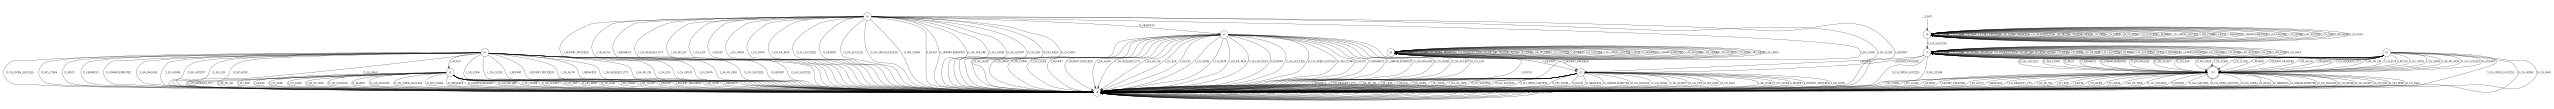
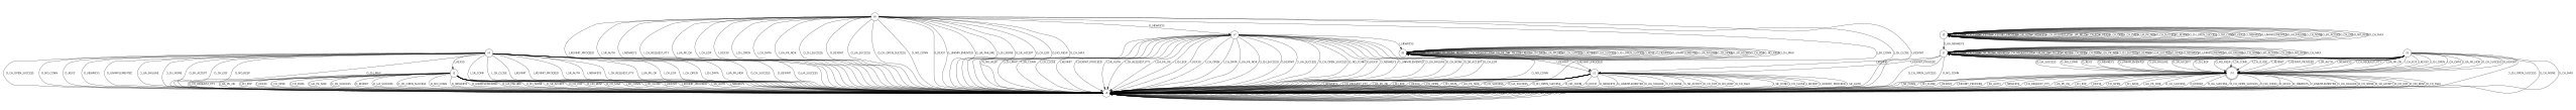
  digraph {
    fontname=Ubuntu
    node [fontname=Ubuntu shape=circle]
    edge [fontname=Ubuntu]
    n1 [label=s0]
    n2 [label=s1]
    n3 [label=s2]
    n4 [label=s3]
    n5 [label=s4]
    n6 [label=s5]
    n7 [label=s6]
    n8 [label=s7]
    n9 [label=s8]
    n10 [label=s9]
    n11 [label=s10 shape=doublecircle]
-   __start0 [height=0 shape=none width=0]
    n1 -> n1 [label=I_SR_CONN]
    n1 -> n1 [label=I_CH_CLOSE]
    n1 -> n1 [label=I_KEXINIT]
    n1 -> n1 [label=I_KEXINIT_PROCEED]
    n1 -> n1 [label=I_SR_AUTH]
    n1 -> n1 [label=I_NEWKEYS]
    n1 -> n1 [label=I_CH_REQUEST_PTY]
    n1 -> n1 [label=I_UA_PK_OK]
    n1 -> n1 [label=I_CH_EOF]
    n1 -> n1 [label=I_KEX30]
    n1 -> n1 [label=I_CH_OPEN]
    n1 -> n1 [label=I_CH_DATA]
    n1 -> n1 [label=I_UA_PK_NOK]
    n1 -> n1 [label=O_CH_SUCCESS]
    n1 -> n1 [label=O_KEXINIT]
    n1 -> n1 [label=O_CH_OPEN_SUCCESS]
    n1 -> n1 [label=O_NO_CONN]
    n1 -> n1 [label=O_KEX31]
    n1 -> n1 [label=O_NEWKEYS]
    n1 -> n1 [label=O_UNIMPLEMENTED]
    n1 -> n1 [label=O_UA_FAILURE]
    n1 -> n1 [label=O_CH_NONE]
    n1 -> n1 [label=O_SR_ACCEPT]
    n1 -> n1 [label=O_CH_EOF]
    n1 -> n1 [label=O_NO_RESP]
    n1 -> n1 [label=O_CH_MAX]
-   n1 -> n2 [label=O_UA_SUCCESS]
+   n1 -> n2 [label=O_UA_NEWKEYS]
    n2 -> n2 [label=I_SR_CONN]
    n2 -> n2 [label=I_CH_CLOSE]
    n2 -> n2 [label=I_SR_AUTH]
    n2 -> n2 [label=I_NEWKEYS]
    n2 -> n2 [label=I_CH_REQUEST_PTY]
    n2 -> n2 [label=I_UA_PK_OK]
    n2 -> n2 [label=I_CH_EOF]
    n2 -> n2 [label=I_KEX30]
    n2 -> n2 [label=I_CH_OPEN]
    n2 -> n2 [label=I_CH_DATA]
    n2 -> n2 [label=I_UA_PK_NOK]
    n2 -> n2 [label=O_CH_SUCCESS]
    n2 -> n2 [label=O_KEXINIT]
    n2 -> n2 [label=O_UA_SUCCESS]
    n2 -> n2 [label=O_KEX31]
    n2 -> n2 [label=O_NEWKEYS]
    n2 -> n2 [label=O_UNIMPLEMENTED]
    n2 -> n2 [label=O_UA_FAILURE]
    n2 -> n2 [label=O_CH_NONE]
    n2 -> n2 [label=O_SR_ACCEPT]
    n2 -> n2 [label=O_CH_EOF]
    n2 -> n2 [label=O_NO_RESP]
    n2 -> n2 [label=O_CH_MAX]
    n2 -> n3 [label=I_KEXINIT]
    n2 -> n3 [label=I_KEXINIT_PROCEED]
    n2 -> n4 [label=O_CH_OPEN_SUCCESS]
    n2 -> n4 [label=O_NO_CONN]
    n3 -> n4 [label=I_SR_CONN]
    n3 -> n4 [label=I_CH_CLOSE]
    n3 -> n4 [label=I_KEXINIT]
    n3 -> n4 [label=I_KEXINIT_PROCEED]
    n3 -> n4 [label=I_SR_AUTH]
    n3 -> n4 [label=I_NEWKEYS]
    n3 -> n4 [label=I_CH_REQUEST_PTY]
    n3 -> n4 [label=I_UA_PK_OK]
    n3 -> n4 [label=I_CH_EOF]
    n3 -> n4 [label=I_KEX30]
    n3 -> n4 [label=I_CH_OPEN]
    n3 -> n4 [label=I_CH_DATA]
    n3 -> n4 [label=I_UA_PK_NOK]
    n3 -> n4 [label=O_CH_SUCCESS]
    n3 -> n4 [label=O_UA_SUCCESS]
    n3 -> n4 [label=O_CH_OPEN_SUCCESS]
    n3 -> n4 [label=O_NO_CONN]
    n3 -> n4 [label=O_KEX31]
    n3 -> n4 [label=O_NEWKEYS]
    n3 -> n4 [label=O_UNIMPLEMENTED]
    n3 -> n4 [label=O_UA_FAILURE]
    n3 -> n4 [label=O_CH_NONE]
    n3 -> n4 [label=O_SR_ACCEPT]
    n3 -> n4 [label=O_CH_EOF]
    n3 -> n4 [label=O_NO_RESP]
    n3 -> n4 [label=O_CH_MAX]
    n4 -> n4 [label=I_SR_CONN]
    n4 -> n4 [label=I_CH_CLOSE]
    n4 -> n4 [label=I_KEXINIT]
    n4 -> n4 [label=I_KEXINIT_PROCEED]
    n4 -> n4 [label=I_SR_AUTH]
    n4 -> n4 [label=I_NEWKEYS]
    n4 -> n4 [label=I_CH_REQUEST_PTY]
    n4 -> n4 [label=I_UA_PK_OK]
    n4 -> n4 [label=I_CH_EOF]
    n4 -> n4 [label=I_KEX30]
    n4 -> n4 [label=I_CH_OPEN]
    n4 -> n4 [label=I_CH_DATA]
    n4 -> n4 [label=I_UA_PK_NOK]
    n4 -> n4 [label=O_CH_SUCCESS]
    n4 -> n4 [label=O_KEXINIT]
    n4 -> n4 [label=O_UA_SUCCESS]
    n4 -> n4 [label=O_CH_OPEN_SUCCESS]
    n4 -> n4 [label=O_NO_CONN]
    n4 -> n4 [label=O_KEX31]
    n4 -> n4 [label=O_NEWKEYS]
    n4 -> n4 [label=O_UNIMPLEMENTED]
    n4 -> n4 [label=O_UA_FAILURE]
    n4 -> n4 [label=O_CH_NONE]
    n4 -> n4 [label=O_SR_ACCEPT]
    n4 -> n4 [label=O_CH_EOF]
    n4 -> n4 [label=O_NO_RESP]
    n4 -> n4 [label=O_CH_MAX]
    n5 -> n4 [label=I_SR_CONN]
    n5 -> n4 [label=I_CH_CLOSE]
    n5 -> n4 [label=I_KEXINIT]
    n5 -> n4 [label=I_KEXINIT_PROCEED]
    n5 -> n4 [label=I_SR_AUTH]
    n5 -> n4 [label=I_NEWKEYS]
    n5 -> n4 [label=I_CH_REQUEST_PTY]
    n5 -> n4 [label=I_UA_PK_OK]
    n5 -> n4 [label=I_CH_EOF]
    n5 -> n4 [label=I_CH_OPEN]
    n5 -> n4 [label=I_CH_DATA]
    n5 -> n4 [label=I_UA_PK_NOK]
    n5 -> n4 [label=O_CH_SUCCESS]
    n5 -> n4 [label=O_KEXINIT]
    n5 -> n4 [label=O_UA_SUCCESS]
    n5 -> n4 [label=O_CH_OPEN_SUCCESS]
    n5 -> n4 [label=O_NO_CONN]
    n5 -> n4 [label=O_KEX31]
    n5 -> n4 [label=O_NEWKEYS]
    n5 -> n4 [label=O_UNIMPLEMENTED]
    n5 -> n4 [label=O_UA_FAILURE]
    n5 -> n4 [label=O_CH_NONE]
    n5 -> n4 [label=O_SR_ACCEPT]
    n5 -> n4 [label=O_CH_EOF]
    n5 -> n4 [label=O_NO_RESP]
    n5 -> n4 [label=O_CH_MAX]
    n5 -> n6 [label=I_KEX30]
    n6 -> n4 [label=I_SR_CONN]
    n6 -> n4 [label=I_CH_CLOSE]
    n6 -> n4 [label=I_KEXINIT]
    n6 -> n4 [label=I_KEXINIT_PROCEED]
    n6 -> n4 [label=I_SR_AUTH]
    n6 -> n4 [label=I_NEWKEYS]
    n6 -> n4 [label=I_CH_REQUEST_PTY]
    n6 -> n4 [label=I_UA_PK_OK]
    n6 -> n4 [label=I_CH_EOF]
    n6 -> n4 [label=I_KEX30]
    n6 -> n4 [label=I_CH_OPEN]
    n6 -> n4 [label=I_CH_DATA]
    n6 -> n4 [label=I_UA_PK_NOK]
    n6 -> n4 [label=O_CH_SUCCESS]
    n6 -> n4 [label=O_KEXINIT]
    n6 -> n4 [label=O_UA_SUCCESS]
    n6 -> n4 [label=O_CH_OPEN_SUCCESS]
    n6 -> n4 [label=O_NO_CONN]
    n6 -> n4 [label=O_NEWKEYS]
    n6 -> n4 [label=O_UNIMPLEMENTED]
    n6 -> n4 [label=O_UA_FAILURE]
    n6 -> n4 [label=O_CH_NONE]
    n6 -> n4 [label=O_SR_ACCEPT]
    n6 -> n4 [label=O_CH_EOF]
    n6 -> n4 [label=O_NO_RESP]
    n6 -> n4 [label=O_CH_MAX]
    n7 -> n4 [label=I_SR_CONN]
    n7 -> n4 [label=I_CH_CLOSE]
    n7 -> n4 [label=I_KEXINIT]
    n7 -> n4 [label=I_KEXINIT_PROCEED]
    n7 -> n4 [label=I_SR_AUTH]
    n7 -> n4 [label=I_NEWKEYS]
    n7 -> n4 [label=I_CH_REQUEST_PTY]
    n7 -> n4 [label=I_UA_PK_OK]
    n7 -> n4 [label=I_CH_EOF]
    n7 -> n4 [label=I_KEX30]
    n7 -> n4 [label=I_CH_OPEN]
    n7 -> n4 [label=I_CH_DATA]
    n7 -> n4 [label=I_UA_PK_NOK]
    n7 -> n4 [label=O_CH_SUCCESS]
    n7 -> n4 [label=O_KEXINIT]
    n7 -> n4 [label=O_UA_SUCCESS]
    n7 -> n4 [label=O_CH_OPEN_SUCCESS]
    n7 -> n4 [label=O_NO_CONN]
    n7 -> n4 [label=O_KEX31]
    n7 -> n4 [label=O_UNIMPLEMENTED]
    n7 -> n4 [label=O_UA_FAILURE]
    n7 -> n4 [label=O_CH_NONE]
    n7 -> n4 [label=O_SR_ACCEPT]
    n7 -> n4 [label=O_CH_EOF]
    n7 -> n4 [label=O_NO_RESP]
    n7 -> n4 [label=O_CH_MAX]
    n7 -> n8 [label=O_NEWKEYS]
    n8 -> n4 [label=I_SR_CONN]
    n8 -> n4 [label=I_CH_CLOSE]
    n8 -> n4 [label=I_KEXINIT]
    n8 -> n4 [label=I_KEXINIT_PROCEED]
    n8 -> n4 [label=I_SR_AUTH]
    n8 -> n4 [label=I_CH_REQUEST_PTY]
    n8 -> n4 [label=I_UA_PK_OK]
    n8 -> n4 [label=I_CH_EOF]
    n8 -> n4 [label=I_KEX30]
    n8 -> n4 [label=I_CH_OPEN]
    n8 -> n4 [label=I_CH_DATA]
    n8 -> n4 [label=I_UA_PK_NOK]
    n8 -> n4 [label=O_CH_SUCCESS]
    n8 -> n4 [label=O_KEXINIT]
    n8 -> n4 [label=O_UA_SUCCESS]
    n8 -> n4 [label=O_CH_OPEN_SUCCESS]
    n8 -> n4 [label=O_NO_CONN]
    n8 -> n4 [label=O_KEX31]
    n8 -> n4 [label=O_NEWKEYS]
    n8 -> n4 [label=O_UNIMPLEMENTED]
    n8 -> n4 [label=O_UA_FAILURE]
    n8 -> n4 [label=O_CH_NONE]
    n8 -> n4 [label=O_SR_ACCEPT]
    n8 -> n4 [label=O_CH_EOF]
    n8 -> n4 [label=O_NO_RESP]
    n8 -> n4 [label=O_CH_MAX]
+   n8 -> n9 [label=I_NEWKEYS]
    n9 -> n3 [label=I_KEXINIT]
    n9 -> n3 [label=I_KEXINIT_PROCEED]
-   n9 -> n4 [label=I_KEX30]
+   n9 -> n4 [label=O_NO_CONN]
    n9 -> n9 [label=I_SR_CONN]
    n9 -> n9 [label=I_CH_CLOSE]
    n9 -> n9 [label=I_SR_AUTH]
    n9 -> n9 [label=I_NEWKEYS]
    n9 -> n9 [label=I_CH_REQUEST_PTY]
    n9 -> n9 [label=I_UA_PK_OK]
    n9 -> n9 [label=I_CH_EOF]
    n9 -> n9 [label=I_KEX30]
    n9 -> n9 [label=I_CH_DATA]
    n9 -> n9 [label=I_UA_PK_NOK]
    n9 -> n9 [label=O_CH_SUCCESS]
    n9 -> n9 [label=O_KEXINIT]
    n9 -> n9 [label=O_UA_SUCCESS]
    n9 -> n9 [label=O_CH_OPEN_SUCCESS]
    n9 -> n9 [label=O_KEX31]
    n9 -> n9 [label=O_NEWKEYS]
    n9 -> n9 [label=O_UNIMPLEMENTED]
    n9 -> n9 [label=O_UA_FAILURE]
    n9 -> n9 [label=O_CH_NONE]
    n9 -> n9 [label=O_SR_ACCEPT]
    n9 -> n9 [label=O_CH_EOF]
    n9 -> n9 [label=O_NO_RESP]
    n9 -> n9 [label=O_CH_MAX]
    n10 -> n4 [label=O_CH_OPEN_SUCCESS]
    n10 -> n4 [label=O_CH_NONE]
    n10 -> n4 [label=O_CH_MAX]
    n10 -> n11 [label=I_SR_CONN]
    n10 -> n11 [label=I_CH_CLOSE]
    n10 -> n11 [label=I_KEXINIT]
    n10 -> n11 [label=I_KEXINIT_PROCEED]
    n10 -> n11 [label=I_SR_AUTH]
    n10 -> n11 [label=I_NEWKEYS]
    n10 -> n11 [label=I_CH_REQUEST_PTY]
    n10 -> n11 [label=I_UA_PK_OK]
    n10 -> n11 [label=I_CH_EOF]
    n10 -> n11 [label=I_KEX30]
    n10 -> n11 [label=I_CH_OPEN]
    n10 -> n11 [label=I_CH_DATA]
    n10 -> n11 [label=I_UA_PK_NOK]
    n10 -> n11 [label=O_CH_SUCCESS]
    n10 -> n11 [label=O_KEXINIT]
    n10 -> n11 [label=O_UA_SUCCESS]
    n10 -> n11 [label=O_NO_CONN]
    n10 -> n11 [label=O_KEX31]
    n10 -> n11 [label=O_NEWKEYS]
    n10 -> n11 [label=O_UNIMPLEMENTED]
    n10 -> n11 [label=O_UA_FAILURE]
    n10 -> n11 [label=O_SR_ACCEPT]
    n10 -> n11 [label=O_CH_EOF]
    n10 -> n11 [label=O_NO_RESP]
    n11 -> n4 [label=I_SR_CONN]
    n11 -> n4 [label=I_CH_CLOSE]
    n11 -> n4 [label=I_KEXINIT]
    n11 -> n4 [label=I_KEXINIT_PROCEED]
    n11 -> n4 [label=I_SR_AUTH]
    n11 -> n4 [label=I_NEWKEYS]
    n11 -> n4 [label=I_CH_REQUEST_PTY]
    n11 -> n4 [label=I_UA_PK_OK]
    n11 -> n4 [label=I_CH_EOF]
    n11 -> n4 [label=I_KEX30]
    n11 -> n4 [label=I_CH_OPEN]
    n11 -> n4 [label=I_CH_DATA]
    n11 -> n4 [label=I_UA_PK_NOK]
    n11 -> n4 [label=O_CH_SUCCESS]
    n11 -> n4 [label=O_KEXINIT]
    n11 -> n4 [label=O_UA_SUCCESS]
    n11 -> n4 [label=O_CH_OPEN_SUCCESS]
    n11 -> n4 [label=O_NO_CONN]
    n11 -> n4 [label=O_KEX31]
    n11 -> n4 [label=O_NEWKEYS]
    n11 -> n4 [label=O_UNIMPLEMENTED]
    n11 -> n4 [label=O_UA_FAILURE]
    n11 -> n4 [label=O_CH_NONE]
    n11 -> n4 [label=O_SR_ACCEPT]
    n11 -> n4 [label=O_CH_EOF]
    n11 -> n4 [label=O_NO_RESP]
    n11 -> n4 [label=O_CH_MAX]
-   __start0 -> n1
  }
